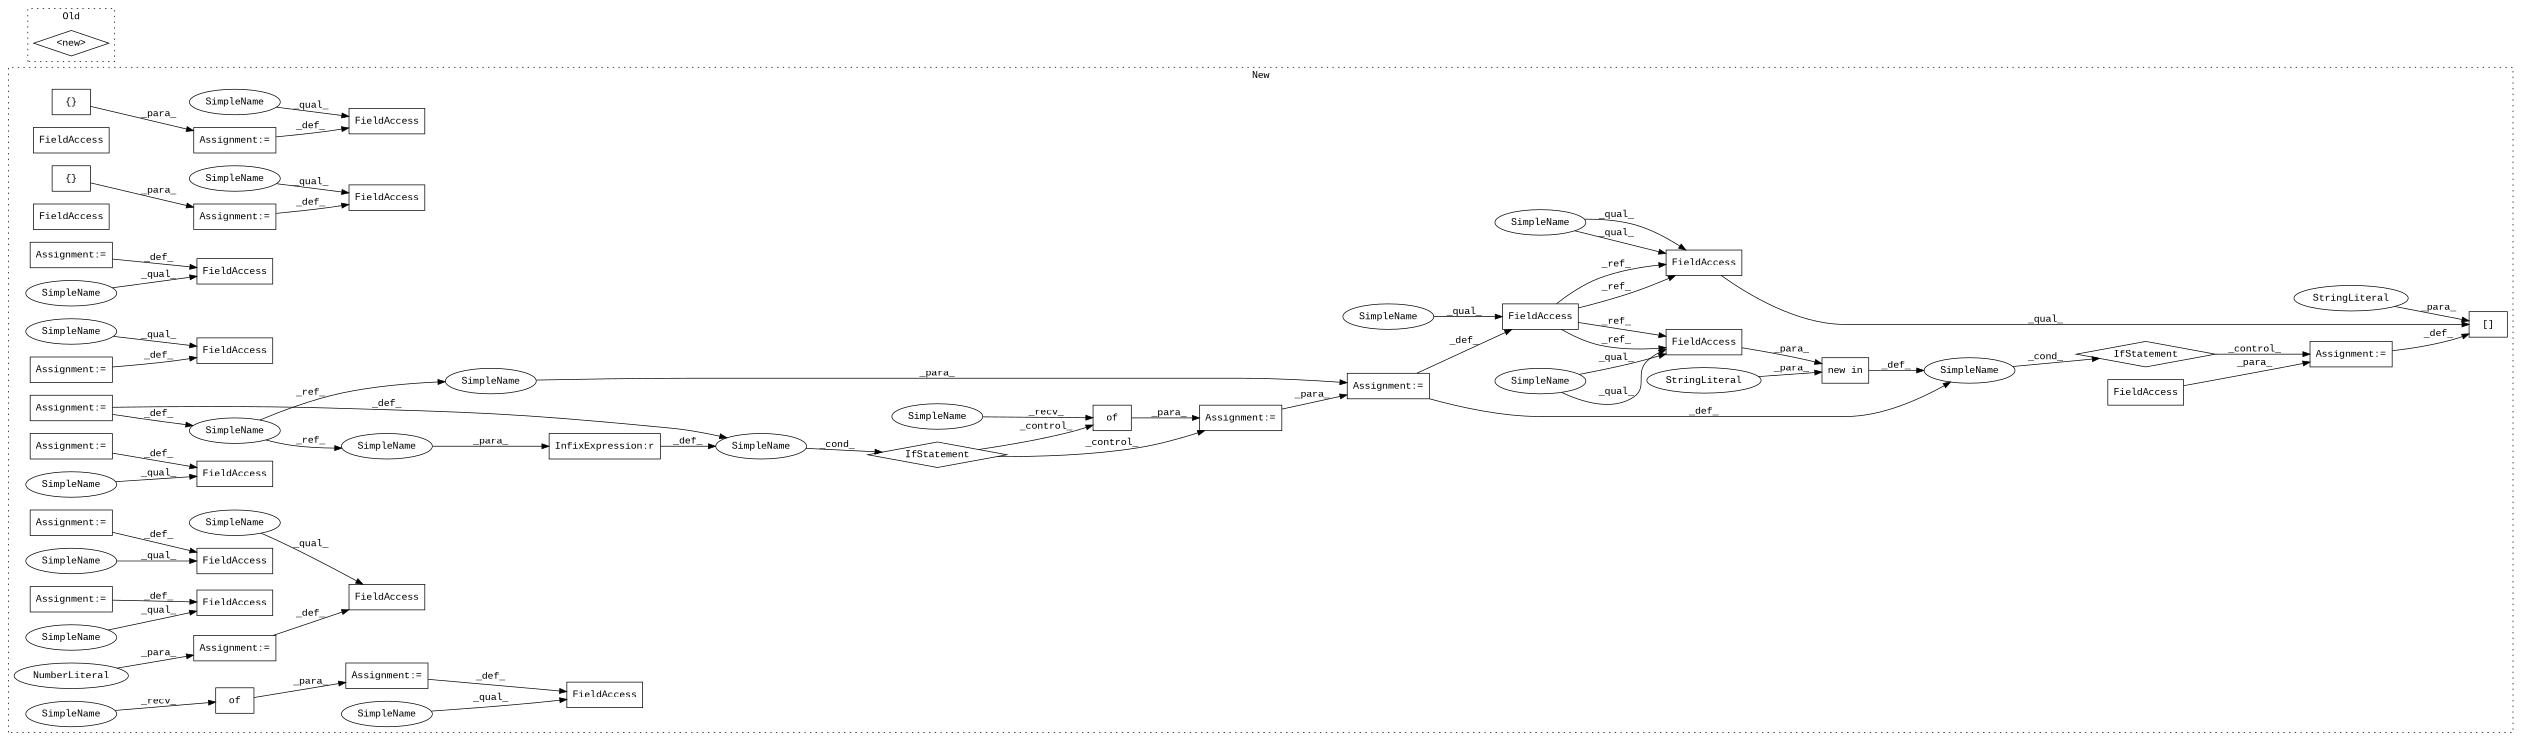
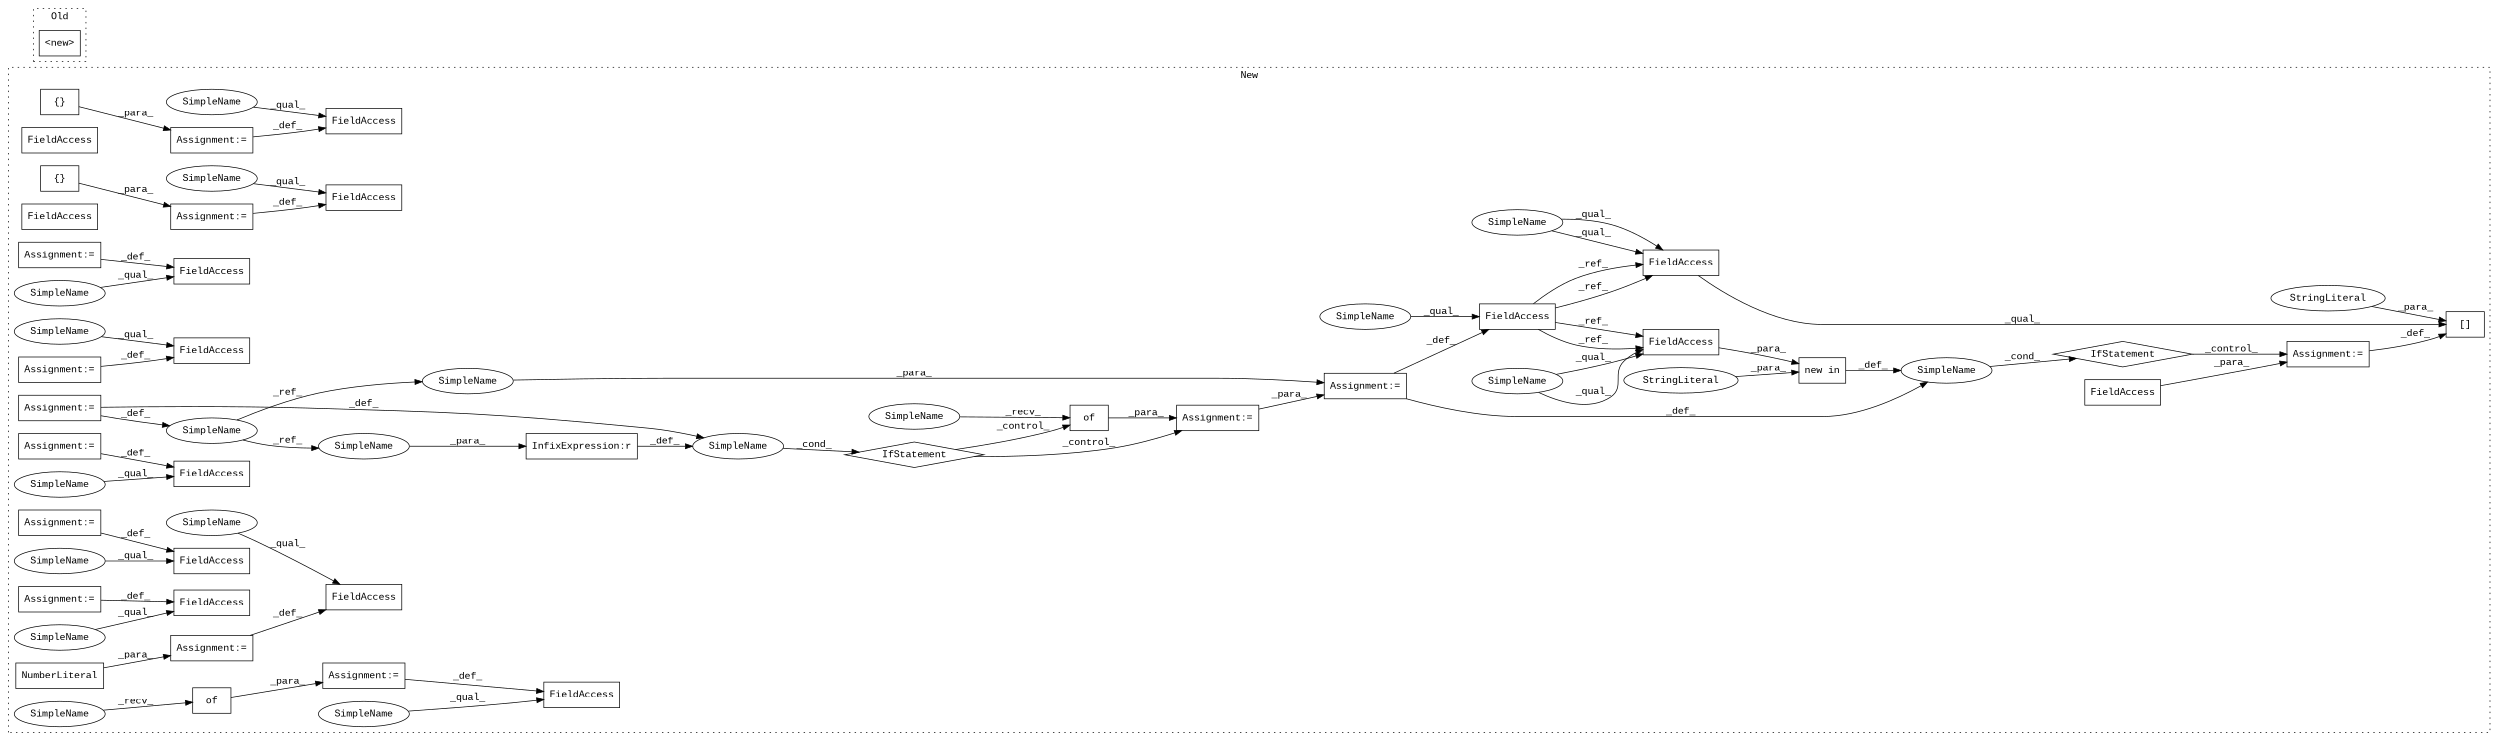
  digraph {
    fontname="Liberation Mono"
    rankdir=LR
    node [a=42 fontname="Liberation Mono" l=4 s=1409 shape=box]
    edge [fontname="Liberation Mono"]
    n1 [a=108 l=39 label="new in" s=1360]
    n2 [a=25 l="8,2" label=IfStatement s="1352,1399" shape=diamond]
    n3 [a=22 l=17 label=FieldAccess s=1220]
    n4 [a=7 l=1 label="Assignment:=" s=1442]
    n5 [label=SimpleName shape=ellipse l="" s=""]
    n6 [a=22 l=24 label=FieldAccess s=1302]
    n7 [a=22 l=16 label=FieldAccess s=1165]
    n8 [a=22 l=9 label=FieldAccess s=1145]
    n9 [a=22 l=12 label=FieldAccess s=1653]
    n10 [a=22 l=12 label=FieldAccess s=1615]
    n11 [a=2 l="18,1" label="[]" s="1409,1441"]
    n12 [a=4 l=2 label="{}" s=1683]
    n13 [a=22 l=17 label=FieldAccess]
    n14 [a=4 l=2 label="{}" s=1645]
    n15 [a=22 l=17 label=FieldAccess s=1382]
    n16 [a=22 l=24 label=FieldAccess s=1443]
    n17 [a=22 l=16 label=FieldAccess s=1189]
    n18 [a=22 l=12 label=FieldAccess s=1035]
    n19 [a=22 l=16 label=FieldAccess s=1001]
    n20 [a=22 l=19 label=FieldAccess s=1570]
    n21 [a=32 label=of s=955]
    n22 [a=27 label="InfixExpression:r" s=920]
    n23 [label=SimpleName shape=ellipse l="" s=""]
    n24 [a=25 l="4,2" label=IfStatement s="904,928" shape=diamond]
    n25 [a=32 label=of s=1210]
    n26 [l=12 label=SimpleName s=886 shape=ellipse]
    n27 [a=7 l=1 label="Assignment:=" s=1237]
    n28 [a=7 l=1 label="Assignment:=" s=1181]
-   n29 [a=34 l=1 label=NumberLiteral s=1182 shape=ellipse]
+   n29 [a=34 l=1 label=NumberLiteral s=1182]
    n30 [a=7 l=1 label="Assignment:=" s=1665]
    n31 [a=7 l=12 label="Assignment:=" s=886]
    n32 [a=7 l=1 label="Assignment:=" s=1205]
    n33 [a=7 l=1 label="Assignment:=" s=1627]
    n34 [a=7 l=1 label="Assignment:=" s=1154]
    n35 [a=7 l=1 label="Assignment:=" s=950]
    n36 [a=7 l=1 label="Assignment:=" s=1589]
    n37 [a=7 l=1 label="Assignment:=" s=1047]
    n38 [a=7 l=1 label="Assignment:=" s=1017]
    n39 [a=45 l=14 label=StringLiteral s=1360 shape=ellipse]
    n40 [a=45 l=14 label=StringLiteral s=1427 shape=ellipse]
    n41 [a=7 l=1 label="Assignment:=" s=1326]
    n42 [label=SimpleName s=1570 shape=ellipse]
    n43 [label=SimpleName s=1001 shape=ellipse]
    n44 [label=SimpleName s=1302 shape=ellipse]
    n45 [label=SimpleName s=1615 shape=ellipse]
    n46 [label=SimpleName shape=ellipse]
    n47 [label=SimpleName s=1189 shape=ellipse]
    n48 [label=SimpleName s=1165 shape=ellipse]
    n49 [label=SimpleName s=1145 shape=ellipse]
    n50 [label=SimpleName s=1035 shape=ellipse]
    n51 [label=SimpleName s=1653 shape=ellipse]
    n52 [label=SimpleName s=1382 shape=ellipse]
    n53 [label=SimpleName s=1220 shape=ellipse]
    n54 [l=12 label=SimpleName s=908 shape=ellipse]
    n55 [l=12 label=SimpleName s=1238 shape=ellipse]
    n56 [l=3 label=SimpleName s=1206 shape=ellipse]
    n57 [l=3 label=SimpleName s=951 shape=ellipse]
    n58 [a=22 l=17 label=FieldAccess]
    n59 [a=22 l=17 label=FieldAccess s=1382]
-   n60 [a=46 l=8 label="<new>" s=6631 shape=diamond]
+   n60 [a=46 l=8 label="<new>" s=6631]
    subgraph cluster_1 {
      label=New
      style=dotted
      n1
      n2
      n3
      n4
      n5
      n6
      n7
      n8
      n9
      n10
      n11
      n12
      n13
      n14
      n15
      n16
      n17
      n18
      n19
      n20
      n21
      n22
      n23
      n24
      n25
      n26
      n27
      n28
      n29
      n30
      n31
      n32
      n33
      n34
      n35
      n36
      n37
      n38
      n39
      n40
      n41
      n42
      n43
      n44
      n45
      n46
      n47
      n48
      n49
      n50
      n51
      n52
      n53
      n54
      n55
      n56
      n57
      n58
      n59
    }
    subgraph cluster_2 {
      label=Old
      style=dotted
      n60
    }
    n1 -> n5 [label=_def_]
    n2 -> n4 [label=_control_]
    n3 -> n58 [label=_ref_]
    n3 -> n58 [label=_ref_]
    n3 -> n59 [label=_ref_]
    n3 -> n59 [label=_ref_]
    n4 -> n11 [label=_def_]
    n5 -> n2 [label=_cond_]
    n12 -> n30 [label=_para_]
    n14 -> n33 [label=_para_]
    n16 -> n4 [label=_para_]
    n21 -> n35 [label=_para_]
    n22 -> n23 [label=_def_]
    n23 -> n24 [label=_cond_]
    n24 -> n21 [label=_control_]
    n24 -> n35 [label=_control_]
    n25 -> n32 [label=_para_]
    n26 -> n54 [label=_ref_]
    n26 -> n55 [label=_ref_]
    n27 -> n3 [label=_def_]
    n27 -> n5 [label=_def_]
    n28 -> n7 [label=_def_]
    n29 -> n28 [label=_para_]
    n30 -> n9 [label=_def_]
    n31 -> n23 [label=_def_]
    n31 -> n26 [label=_def_]
    n32 -> n17 [label=_def_]
    n33 -> n10 [label=_def_]
    n34 -> n8 [label=_def_]
    n35 -> n27 [label=_para_]
    n36 -> n20 [label=_def_]
    n37 -> n18 [label=_def_]
    n38 -> n19 [label=_def_]
    n39 -> n1 [label=_para_]
    n40 -> n11 [label=_para_]
    n41 -> n6 [label=_def_]
    n42 -> n20 [label=_qual_]
    n43 -> n19 [label=_qual_]
    n44 -> n6 [label=_qual_]
    n45 -> n10 [label=_qual_]
    n46 -> n58 [label=_qual_]
    n46 -> n58 [label=_qual_]
    n47 -> n17 [label=_qual_]
    n48 -> n7 [label=_qual_]
    n49 -> n8 [label=_qual_]
    n50 -> n18 [label=_qual_]
    n51 -> n9 [label=_qual_]
    n52 -> n59 [label=_qual_]
    n52 -> n59 [label=_qual_]
    n53 -> n3 [label=_qual_]
    n54 -> n22 [label=_para_]
    n55 -> n27 [label=_para_]
    n56 -> n25 [label=_recv_]
    n57 -> n21 [label=_recv_]
    n58 -> n11 [label=_qual_]
    n59 -> n1 [label=_para_]
  }
